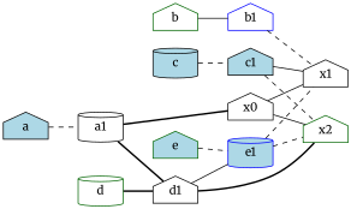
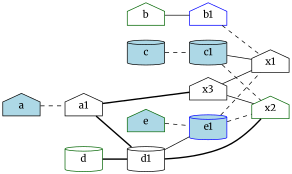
  graph {
    fontname=Merriweather
    rankdir=LR
    node [color=black fillcolor=white fontname=Merriweather labelfontsize=50 shape=house style=filled]
    edge [fontname=Merriweather style=dashed]
    b1 [color=blue]
    x1
-   x0
+   x0 [label=x3]
    x2 [color=darkgreen]
    d [color=darkgreen shape=cylinder]
-   d1
+   d1 [shape=cylinder]
    e1 [color=blue fillcolor=lightblue shape=cylinder]
    c [fillcolor=lightblue shape=cylinder]
-   c1 [fillcolor=lightblue]
+   c1 [fillcolor=lightblue shape=cylinder]
    b [color=darkgreen]
    e [color=darkgreen fillcolor=lightblue]
    a [fillcolor=lightblue]
-   a1 [shape=cylinder]
+   a1
    b1 -- x1
    x0 -- x1 [style=solid]
    x0 -- x2 [style=solid]
    d -- d1 [style=bold]
    d1 -- x2 [style=bold]
    d1 -- e1 [style=solid]
    e1 -- x1
    e1 -- x2
    c -- c1
    c1 -- x1 [style=solid]
    c1 -- x2
    b -- b1 [style=solid]
    e -- e1
    a -- a1
    a1 -- x0 [style=bold]
    a1 -- d1 [style=bold]
  }
